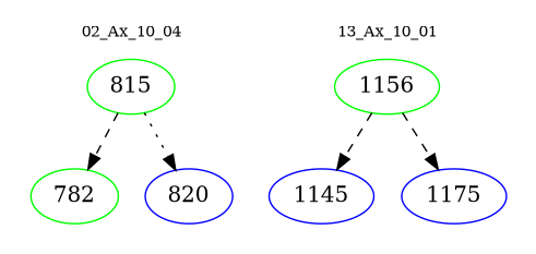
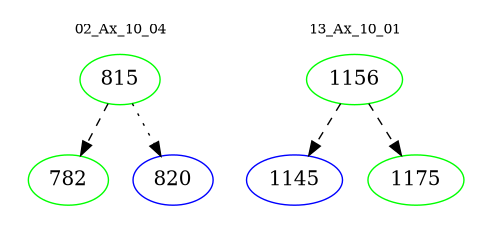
  digraph {
    node [color=green]
    edge [color=black style=dashed]
    n1 [label=815]
    n2 [label=782]
    n3 [color=blue label=820]
    n4 [label=1156]
    n5 [color=blue label=1145]
-   n6 [color=blue label=1175]
+   n6 [label=1175]
    subgraph cluster_1 {
      color=white
      fontsize=10
      label="02_Ax_10_04"
      n1
      n2
      n3
    }
    subgraph cluster_2 {
      color=white
      fontsize=10
      label="13_Ax_10_01"
      n4
      n5
      n6
    }
    n1 -> n2
    n1 -> n3 [style=dotted]
    n4 -> n5
    n4 -> n6
  }
